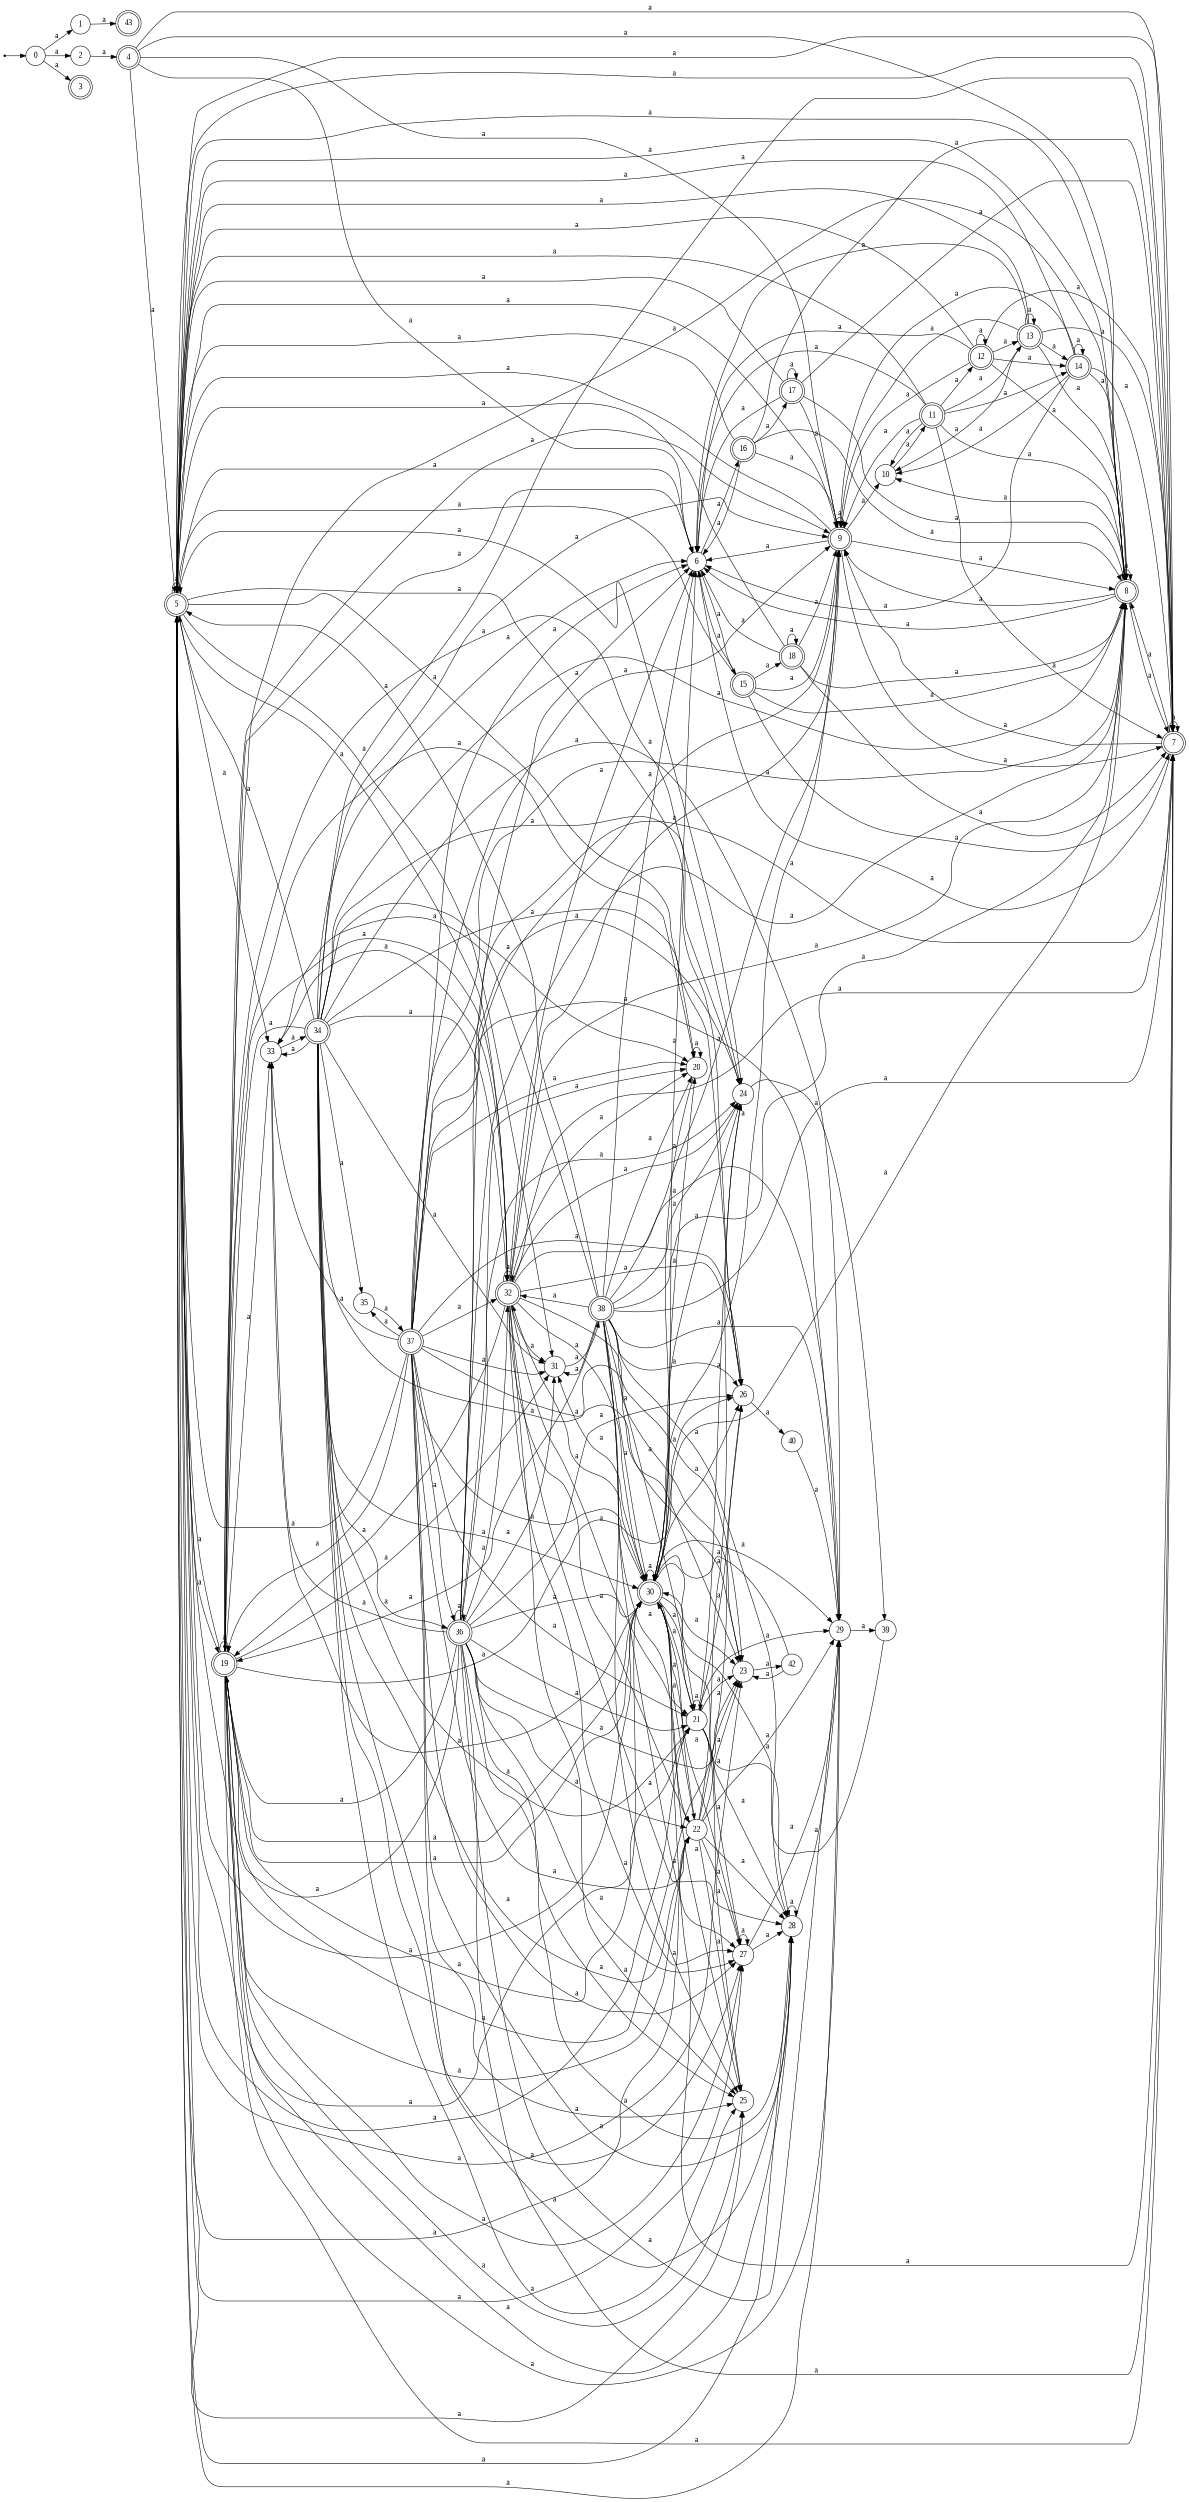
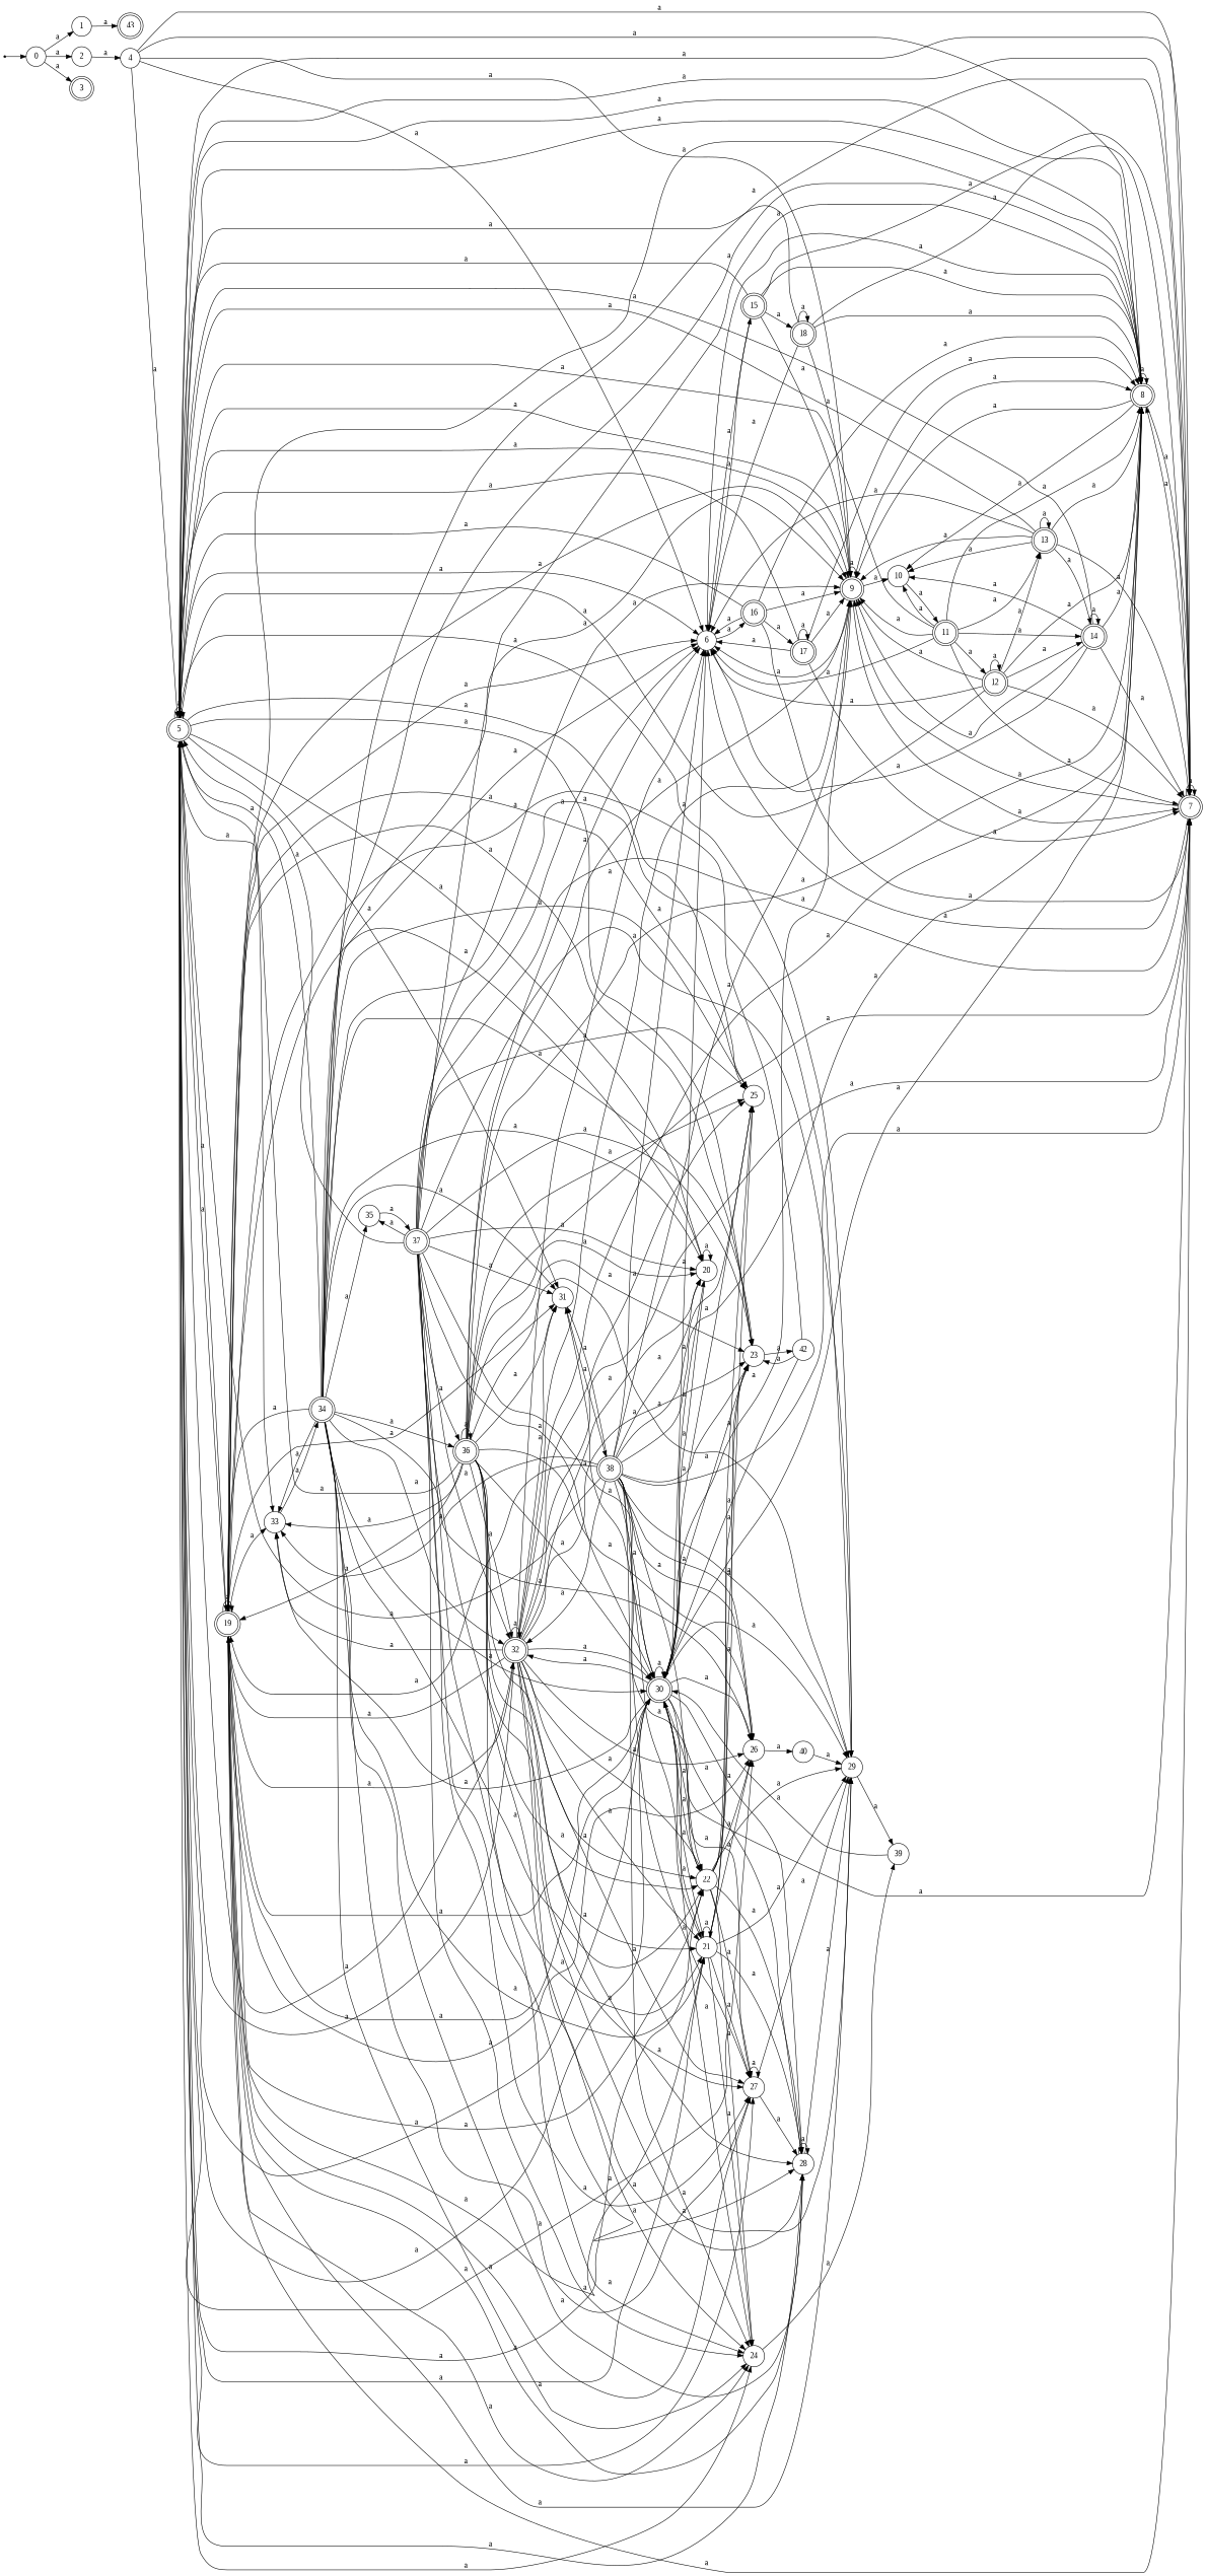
  digraph {
    fontname="Liberation Serif"
    rankdir=LR
    node [fontname="Liberation Serif" shape=doublecircle]
    edge [fontname="Liberation Serif"]
    dummy0 [shape=point]
    0 [shape=circle]
    1 [shape=circle]
    2 [shape=circle]
    3
    43
-   4
+   4 [shape=circle]
    5
    6 [shape=circle]
    7
    8
    9
    19
    20 [shape=circle]
    21 [shape=circle]
    22 [shape=circle]
    23 [shape=circle]
    24 [shape=circle]
    25 [shape=circle]
    26 [shape=circle]
    27 [shape=circle]
    28 [shape=circle]
    29 [shape=circle]
    30
    31 [shape=circle]
    32
    33 [shape=circle]
    15
    16
    10 [shape=circle]
    42 [shape=circle]
    39 [shape=circle]
    40 [shape=circle]
    38
    34
    18
    17
    11
    12
    13
    14
    35 [shape=circle]
    36
    37
    dummy0 -> 0
    0 -> 1 [label=a]
    0 -> 2 [label=a]
    0 -> 3 [label=a]
    1 -> 43 [label=a]
    2 -> 4 [label=a]
    4 -> 5 [label=a]
    4 -> 6 [label=a]
    4 -> 7 [label=a]
    4 -> 8 [label=a]
    4 -> 9 [label=a]
    5 -> 5 [label=a]
    5 -> 6 [label=a]
    5 -> 7 [label=a]
    5 -> 8 [label=a]
    5 -> 9 [label=a]
    5 -> 19 [label=a]
    5 -> 20 [label=a]
    5 -> 21 [label=a]
    5 -> 22 [label=a]
    5 -> 23 [label=a]
    5 -> 24 [label=a]
    5 -> 25 [label=a]
    5 -> 26 [label=a]
    5 -> 27 [label=a]
    5 -> 28 [label=a]
    5 -> 29 [label=a]
    5 -> 30 [label=a]
    5 -> 31 [label=a]
    5 -> 32 [label=a]
    5 -> 33 [label=a]
    6 -> 15 [label=a]
    6 -> 16 [label=a]
    7 -> 5 [label=a]
    7 -> 6 [label=a]
    7 -> 7 [label=a]
    7 -> 8 [label=a]
    7 -> 9 [label=a]
    8 -> 5 [label=a]
    8 -> 6 [label=a]
    8 -> 7 [label=a]
    8 -> 8 [label=a]
    8 -> 9 [label=a]
    8 -> 10 [label=a]
    9 -> 5 [label=a]
    9 -> 6 [label=a]
    9 -> 7 [label=a]
    9 -> 8 [label=a]
    9 -> 9 [label=a]
    9 -> 10 [label=a]
    19 -> 5 [label=a]
    19 -> 6 [label=a]
    19 -> 7 [label=a]
    19 -> 8 [label=a]
    19 -> 9 [label=a]
    19 -> 19 [label=a]
    19 -> 20 [label=a]
    19 -> 21 [label=a]
    19 -> 22 [label=a]
    19 -> 23 [label=a]
    19 -> 24 [label=a]
    19 -> 25 [label=a]
    19 -> 26 [label=a]
    19 -> 27 [label=a]
    19 -> 28 [label=a]
    19 -> 29 [label=a]
    19 -> 30 [label=a]
    19 -> 31 [label=a]
    19 -> 32 [label=a]
    19 -> 33 [label=a]
    20 -> 20 [label=a]
    20 -> 30 [label=a]
    21 -> 21 [label=a]
    21 -> 23 [label=a]
    21 -> 24 [label=a]
    21 -> 25 [label=a]
    21 -> 26 [label=a]
    21 -> 27 [label=a]
    21 -> 28 [label=a]
    21 -> 29 [label=a]
    21 -> 30 [label=a]
    22 -> 23 [label=a]
    22 -> 24 [label=a]
    22 -> 25 [label=a]
    22 -> 26 [label=a]
    22 -> 27 [label=a]
    22 -> 28 [label=a]
    22 -> 29 [label=a]
    22 -> 30 [label=a]
    23 -> 42 [label=a]
    24 -> 39 [label=a]
    26 -> 40 [label=a]
    27 -> 27 [label=a]
    27 -> 28 [label=a]
    27 -> 29 [label=a]
    28 -> 28 [label=a]
    28 -> 29 [label=a]
    29 -> 39 [label=a]
    30 -> 5 [label=a]
    30 -> 6 [label=a]
    30 -> 7 [label=a]
    30 -> 8 [label=a]
    30 -> 9 [label=a]
    30 -> 19 [label=a]
    30 -> 20 [label=a]
    30 -> 21 [label=a]
    30 -> 22 [label=a]
    30 -> 23 [label=a]
    30 -> 24 [label=a]
    30 -> 25 [label=a]
    30 -> 26 [label=a]
    30 -> 27 [label=a]
    30 -> 28 [label=a]
    30 -> 29 [label=a]
    30 -> 30 [label=a]
    30 -> 31 [label=a]
    30 -> 32 [label=a]
    30 -> 33 [label=a]
    31 -> 38 [label=a]
+   32 -> 5 [label=a]
    32 -> 6 [label=a]
    32 -> 7 [label=a]
    32 -> 8 [label=a]
    32 -> 9 [label=a]
    32 -> 19 [label=a]
    32 -> 20 [label=a]
    32 -> 21 [label=a]
    32 -> 22 [label=a]
    32 -> 23 [label=a]
    32 -> 24 [label=a]
    32 -> 25 [label=a]
    32 -> 26 [label=a]
    32 -> 27 [label=a]
    32 -> 28 [label=a]
    32 -> 29 [label=a]
    32 -> 30 [label=a]
    32 -> 31 [label=a]
    32 -> 32 [label=a]
    32 -> 33 [label=a]
    33 -> 34 [label=a]
    15 -> 5 [label=a]
    15 -> 6 [label=a]
    15 -> 7 [label=a]
    15 -> 8 [label=a]
    15 -> 9 [label=a]
    15 -> 18 [label=a]
    16 -> 5 [label=a]
    16 -> 6 [label=a]
    16 -> 7 [label=a]
    16 -> 8 [label=a]
    16 -> 9 [label=a]
    16 -> 17 [label=a]
    10 -> 11 [label=a]
    42 -> 23 [label=a]
    42 -> 30 [label=a]
    39 -> 30 [label=a]
    40 -> 29 [label=a]
    38 -> 5 [label=a]
    38 -> 6 [label=a]
    38 -> 7 [label=a]
    38 -> 8 [label=a]
    38 -> 9 [label=a]
    38 -> 19 [label=a]
    38 -> 20 [label=a]
    38 -> 21 [label=a]
    38 -> 22 [label=a]
    38 -> 23 [label=a]
    38 -> 24 [label=a]
    38 -> 25 [label=a]
    38 -> 26 [label=a]
    38 -> 27 [label=a]
    38 -> 28 [label=a]
    38 -> 29 [label=a]
    38 -> 30 [label=a]
    38 -> 31 [label=a]
    38 -> 32 [label=a]
    38 -> 33 [label=a]
    34 -> 5 [label=a]
    34 -> 6 [label=a]
    34 -> 7 [label=a]
    34 -> 8 [label=a]
    34 -> 9 [label=a]
    34 -> 19 [label=a]
    34 -> 20 [label=a]
    34 -> 21 [label=a]
    34 -> 22 [label=a]
    34 -> 23 [label=a]
    34 -> 24 [label=a]
    34 -> 25 [label=a]
    34 -> 26 [label=a]
    34 -> 27 [label=a]
    34 -> 28 [label=a]
    34 -> 29 [label=a]
    34 -> 30 [label=a]
    34 -> 31 [label=a]
    34 -> 32 [label=a]
    34 -> 33 [label=a]
    34 -> 35 [label=a]
    34 -> 36 [label=a]
    18 -> 5 [label=a]
    18 -> 6 [label=a]
    18 -> 7 [label=a]
    18 -> 8 [label=a]
    18 -> 9 [label=a]
    18 -> 18 [label=a]
    17 -> 5 [label=a]
    17 -> 6 [label=a]
    17 -> 7 [label=a]
    17 -> 8 [label=a]
    17 -> 9 [label=a]
    17 -> 17 [label=a]
    11 -> 5 [label=a]
    11 -> 6 [label=a]
    11 -> 7 [label=a]
    11 -> 8 [label=a]
    11 -> 9 [label=a]
    11 -> 10 [label=a]
    11 -> 12 [label=a]
    11 -> 13 [label=a]
    11 -> 14 [label=a]
    12 -> 5 [label=a]
    12 -> 6 [label=a]
    12 -> 7 [label=a]
    12 -> 8 [label=a]
    12 -> 9 [label=a]
    12 -> 12 [label=a]
    12 -> 13 [label=a]
    12 -> 14 [label=a]
    13 -> 5 [label=a]
    13 -> 6 [label=a]
    13 -> 7 [label=a]
    13 -> 8 [label=a]
    13 -> 9 [label=a]
    13 -> 10 [label=a]
    13 -> 13 [label=a]
    13 -> 14 [label=a]
    14 -> 5 [label=a]
    14 -> 6 [label=a]
    14 -> 7 [label=a]
    14 -> 8 [label=a]
    14 -> 9 [label=a]
    14 -> 10 [label=a]
    14 -> 14 [label=a]
    35 -> 37 [label=a]
    36 -> 5 [label=a]
    36 -> 6 [label=a]
    36 -> 7 [label=a]
    36 -> 8 [label=a]
    36 -> 9 [label=a]
    36 -> 19 [label=a]
    36 -> 20 [label=a]
    36 -> 21 [label=a]
    36 -> 22 [label=a]
    36 -> 23 [label=a]
    36 -> 24 [label=a]
    36 -> 25 [label=a]
    36 -> 26 [label=a]
    36 -> 27 [label=a]
    36 -> 28 [label=a]
    36 -> 29 [label=a]
    36 -> 30 [label=a]
    36 -> 31 [label=a]
    36 -> 32 [label=a]
    36 -> 33 [label=a]
    36 -> 36 [label=a]
    37 -> 5 [label=a]
    37 -> 6 [label=a]
    37 -> 7 [label=a]
    37 -> 8 [label=a]
    37 -> 9 [label=a]
-   37 -> 19 [label=a]
+   42 -> 19 [label=a]
    37 -> 20 [label=a]
    37 -> 21 [label=a]
    37 -> 22 [label=a]
    37 -> 23 [label=a]
    37 -> 24 [label=a]
    37 -> 25 [label=a]
    37 -> 26 [label=a]
    37 -> 27 [label=a]
    37 -> 28 [label=a]
    37 -> 29 [label=a]
    37 -> 30 [label=a]
    37 -> 31 [label=a]
    37 -> 32 [label=a]
-   37 -> 33 [label=a]
    37 -> 35 [label=a]
    37 -> 36 [label=a]
  }
